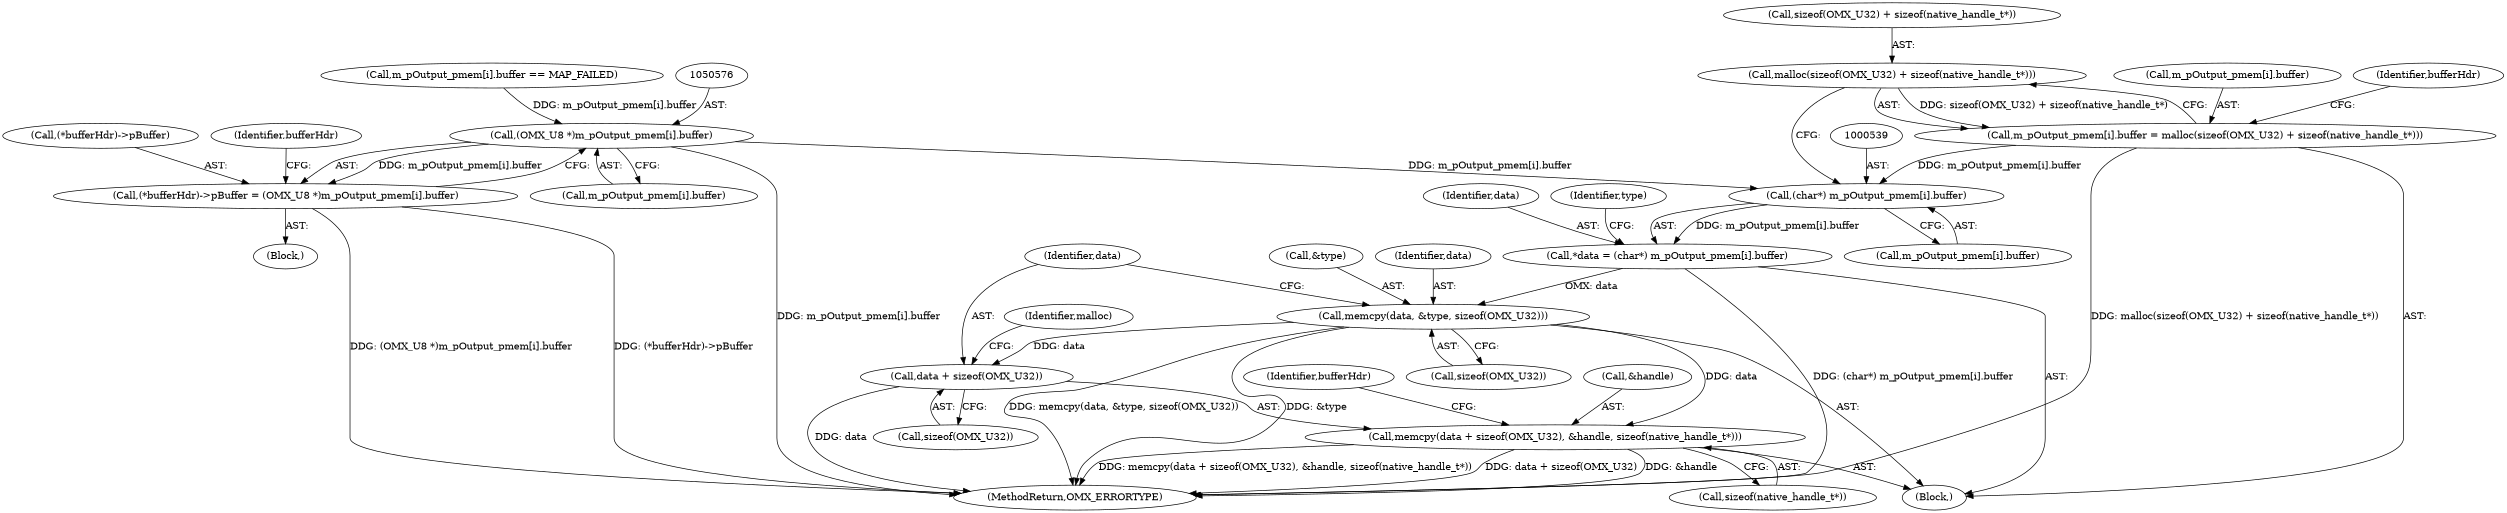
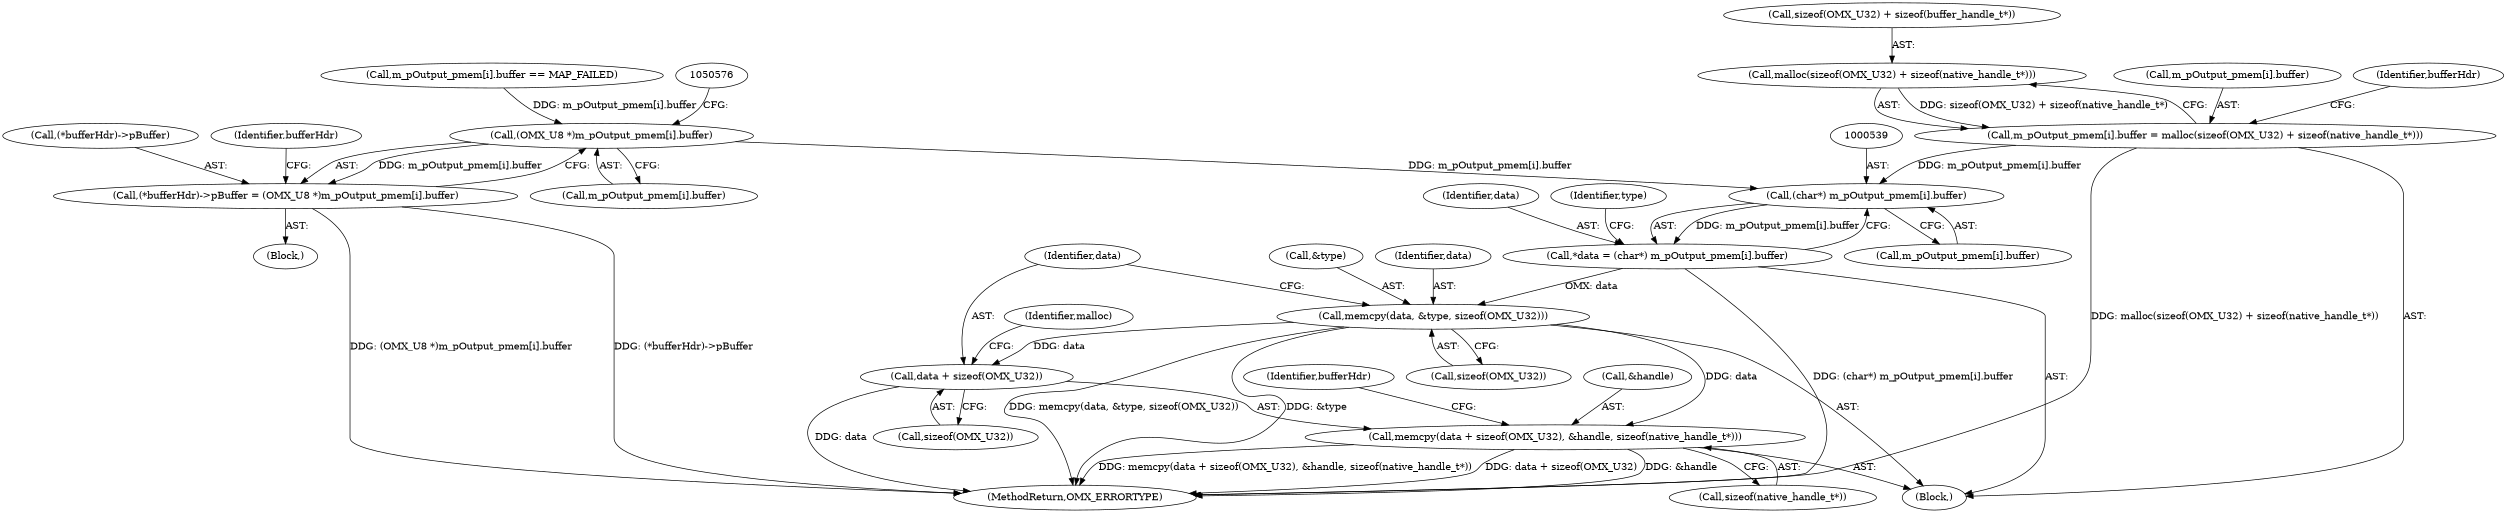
  digraph {
    n1 [label="(Call,malloc(sizeof(OMX_U32) + sizeof(native_handle_t*)))"]
    n2 [label="(Call,m_pOutput_pmem[i].buffer = malloc(sizeof(OMX_U32) + sizeof(native_handle_t*)))"]
    n3 [label="(Call,(char*) m_pOutput_pmem[i].buffer)"]
    n4 [label="(MethodReturn,OMX_ERRORTYPE)"]
    n5 [label="(Block,)"]
-   n6 [label="(Call,sizeof(OMX_U32) + sizeof(native_handle_t*))"]
+   n6 [label="(Call,sizeof(OMX_U32) + sizeof(buffer_handle_t*))"]
    n7 [label="(Call,*data = (char*) m_pOutput_pmem[i].buffer)"]
    n8 [label="(Call,m_pOutput_pmem[i].buffer)"]
    n9 [label="(Call,memcpy(data, &type, sizeof(OMX_U32)))"]
    n10 [label="(Call,(OMX_U8 *)m_pOutput_pmem[i].buffer)"]
    n11 [label="(Call,(*bufferHdr)->pBuffer = (OMX_U8 *)m_pOutput_pmem[i].buffer)"]
    n12 [label="(Call,m_pOutput_pmem[i].buffer)"]
    n13 [label="(Call,memcpy(data + sizeof(OMX_U32), &handle, sizeof(native_handle_t*)))"]
    n14 [label="(Call,data + sizeof(OMX_U32))"]
    n15 [label="(Call,sizeof(OMX_U32))"]
    n16 [label="(Call,sizeof(native_handle_t*))"]
    n17 [label="(Call,sizeof(OMX_U32))"]
    n18 [label="(Block,)"]
    n19 [label="(Identifier,bufferHdr)"]
    n20 [label="(Identifier,data)"]
    n21 [label="(Call,m_pOutput_pmem[i].buffer)"]
    n22 [label="(Call,(*bufferHdr)->pBuffer)"]
    n23 [label="(Call,m_pOutput_pmem[i].buffer == MAP_FAILED)"]
    n24 [label="(Identifier,bufferHdr)"]
    n25 [label="(Identifier,data)"]
    n26 [label="(Identifier,type)"]
    n27 [label="(Call,&handle)"]
    n28 [label="(Identifier,malloc)"]
    n29 [label="(Identifier,bufferHdr)"]
    n30 [label="(Call,&type)"]
    n31 [label="(Identifier,data)"]
    1000539
    n33 [label=1050576]
    n1 -> n2 [label="AST: "]
    n1 -> n2 [label="DDG: sizeof(OMX_U32) + sizeof(native_handle_t*)"]
    n2 -> n1 [label="CFG: "]
    n2 -> n3 [label="DDG: m_pOutput_pmem[i].buffer"]
    n2 -> n4 [label="DDG: malloc(sizeof(OMX_U32) + sizeof(native_handle_t*))"]
    n2 -> n5 [label="AST: "]
    n3 -> n7 [label="AST: "]
    n3 -> n7 [label="DDG: m_pOutput_pmem[i].buffer"]
    n3 -> n8 [label="CFG: "]
    n6 -> n1 [label="AST: "]
-   n1 -> n3 [label="CFG: "]
+   n7 -> n3 [label="CFG: "]
    n7 -> n4 [label="DDG: (char*) m_pOutput_pmem[i].buffer"]
    n7 -> n5 [label="AST: "]
    n7 -> n9 [label="OMX: data"]
    n8 -> n3 [label="AST: "]
    n9 -> n4 [label="DDG: &type"]
    n9 -> n4 [label="DDG: memcpy(data, &type, sizeof(OMX_U32))"]
    n9 -> n5 [label="AST: "]
    n9 -> n13 [label="DDG: data"]
    n9 -> n14 [label="DDG: data"]
    n9 -> n15 [label="CFG: "]
    n10 -> n3 [label="DDG: m_pOutput_pmem[i].buffer"]
-   n10 -> n4 [label="DDG: m_pOutput_pmem[i].buffer"]
    n10 -> n11 [label="AST: "]
    n10 -> n11 [label="DDG: m_pOutput_pmem[i].buffer"]
    n10 -> n12 [label="CFG: "]
    n11 -> n4 [label="DDG: (OMX_U8 *)m_pOutput_pmem[i].buffer"]
    n11 -> n4 [label="DDG: (*bufferHdr)->pBuffer"]
    n11 -> n10 [label="CFG: "]
    n11 -> n18 [label="AST: "]
    n12 -> n10 [label="AST: "]
    n13 -> n4 [label="DDG: &handle"]
    n13 -> n4 [label="DDG: memcpy(data + sizeof(OMX_U32), &handle, sizeof(native_handle_t*))"]
    n13 -> n4 [label="DDG: data + sizeof(OMX_U32)"]
    n13 -> n5 [label="AST: "]
    n13 -> n16 [label="CFG: "]
    n14 -> n4 [label="DDG: data"]
    n14 -> n13 [label="AST: "]
    n14 -> n17 [label="CFG: "]
    n15 -> n9 [label="AST: "]
    n16 -> n13 [label="AST: "]
    n17 -> n14 [label="AST: "]
    n19 -> n13 [label="CFG: "]
    n20 -> n7 [label="AST: "]
    n21 -> n2 [label="AST: "]
    n22 -> n11 [label="AST: "]
    n23 -> n10 [label="DDG: m_pOutput_pmem[i].buffer"]
    n24 -> n2 [label="CFG: "]
    n25 -> n9 [label="CFG: "]
    n25 -> n14 [label="AST: "]
    n26 -> n7 [label="CFG: "]
    n27 -> n13 [label="AST: "]
    n28 -> n14 [label="CFG: "]
    n29 -> n11 [label="CFG: "]
    n30 -> n9 [label="AST: "]
    n31 -> n9 [label="AST: "]
    1000539 -> n3 [label="AST: "]
-   n33 -> n10 [label="AST: "]
+   n33 -> n10 [label="CFG: "]
  }
